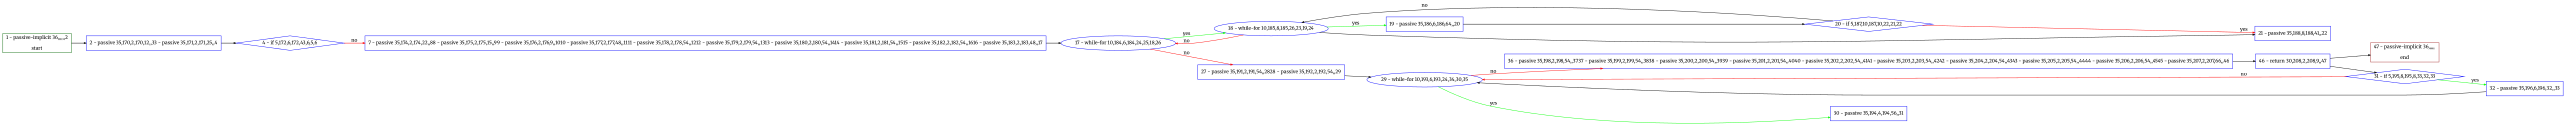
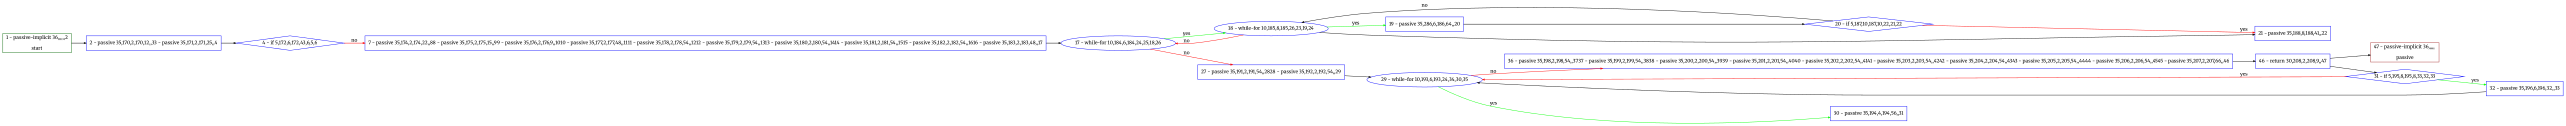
  digraph {
    bgcolor=white
    compound=true
    fillcolor="#FFFFCC"
    fontname=Merriweather
    fontsize=12
    pack=true
    packmode=clust
    rankdir=LR
    style="rounded,filled"
    node [color="#0000ff" compound=true fillcolor="#ffffff" fixedsize=false fontname=Merriweather fontsize=12 node_initialized=no shape=box style=filled]
    edge [arrowhead=normal arrowsize=0.5 arrowtail=none color="#000000" compound=true dir=forward fontcolor=black fontname=Merriweather fontsize=12]
    n1 [label="2 - passive 35,170,2,170,12,,33 - passive 35,171,2,171,25,,4"]
    n2 [label="4 - if 5,172,6,172,43,6,5,6" shape=diamond]
    n3 [label="7 - passive 35,174,2,174,22,,88 - passive 35,175,2,175,15,,99 - passive 35,176,2,176,9,,1010 - passive 35,177,2,177,48,,1111 - passive 35,178,2,178,54,,1212 - passive 35,179,2,179,54,,1313 - passive 35,180,2,180,54,,1414 - passive 35,181,2,181,54,,1515 - passive 35,182,2,182,54,,1616 - passive 35,183,2,183,48,,17"]
    n4 [color="#006400" label="1 - passive-implicit 36,,,,,,2\n\nstart"]
    n5 [label="17 - while-for 10,184,6,184,24,25,18,26" shape=oval]
    n6 [label="18 - while-for 10,185,8,185,26,23,19,24" shape=oval]
    n7 [label="27 - passive 35,191,2,191,54,,2828 - passive 35,192,2,192,54,,29"]
-   n8 [label="19 - passive 35,186,6,186,64,,20"]
+   n8 [label="19 - passive 35,286,6,186,64,,20"]
    n9 [label="21 - passive 35,188,8,188,41,,22"]
    n10 [label="29 - while-for 10,193,6,193,24,34,30,35" shape=oval]
    n11 [label="20 - if 5,187,10,187,10,22,21,22" shape=diamond]
    n12 [label="30 - passive 35,194,4,194,56,,31"]
    n13 [label="36 - passive 35,198,2,198,54,,3737 - passive 35,199,2,199,54,,3838 - passive 35,200,2,200,54,,3939 - passive 35,201,2,201,54,,4040 - passive 35,202,2,202,54,,4141 - passive 35,203,2,203,54,,4242 - passive 35,204,2,204,54,,4343 - passive 35,205,2,205,54,,4444 - passive 35,206,2,206,54,,4545 - passive 35,207,2,207,66,,46"]
    n14 [label="46 - return 30,208,2,208,9,,47"]
    n15 [label="31 - if 5,195,8,195,8,33,32,33" shape=diamond]
    n16 [label="32 - passive 35,196,6,196,32,,33"]
-   n17 [color="#a52a2a" label="47 - passive-implicit 36,,,,,,\n\nend"]
+   n17 [color="#a52a2a" label="47 - passive-implicit 36,,,,,,\n\npassive"]
    n1 -> n2
    n2 -> n3 [color="#ff0000" label=no]
    n3 -> n5
    n4 -> n1
    n5 -> n6 [color="#00ff00" label=yes]
    n5 -> n7 [color="#ff0000" label=no]
    n6 -> n5 [color="#ff0000" label=no]
    n6 -> n8 [color="#00ff00" label=yes]
    n6 -> n9
    n7 -> n10
    n8 -> n11
    n10 -> n12 [color="#00ff00" label=yes]
    n10 -> n13 [color="#ff0000" label=no]
    n11 -> n6 [label=no]
    n11 -> n9 [color="#ff0000" label=yes]
    n13 -> n14
    n14 -> n15
    n14 -> n17
-   n15 -> n10 [color="#ff0000" label=no]
+   n15 -> n10 [color="#ff0000" label=yes]
    n15 -> n16 [color="#00ff00" label=yes]
    n16 -> n10
  }
